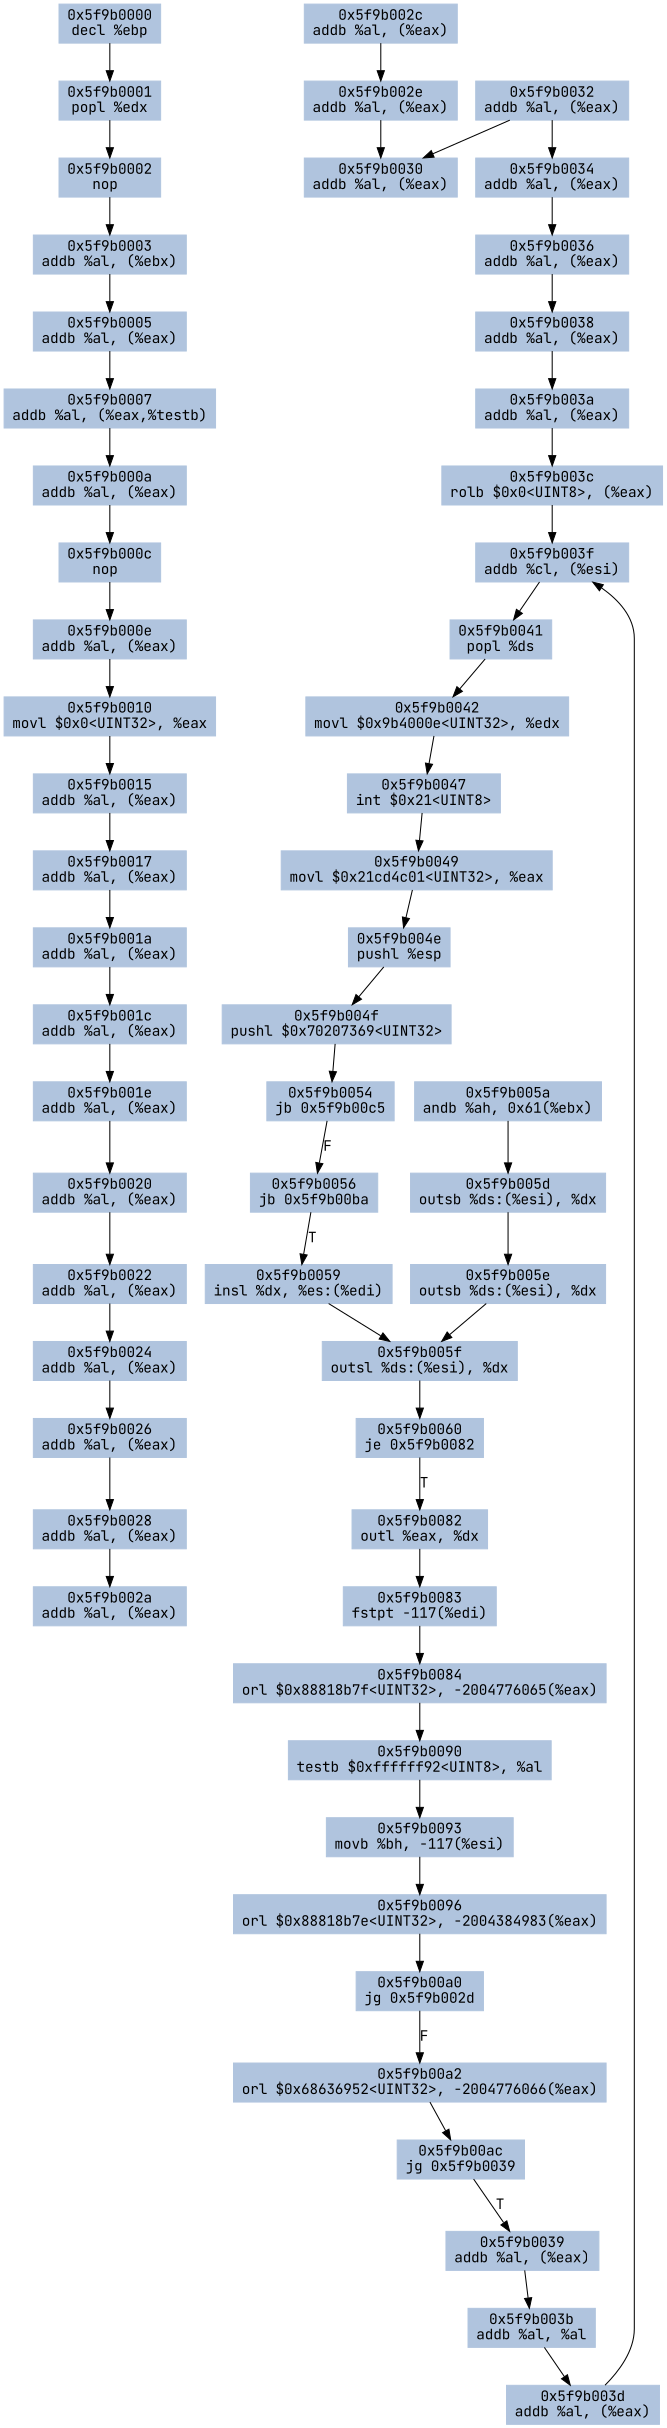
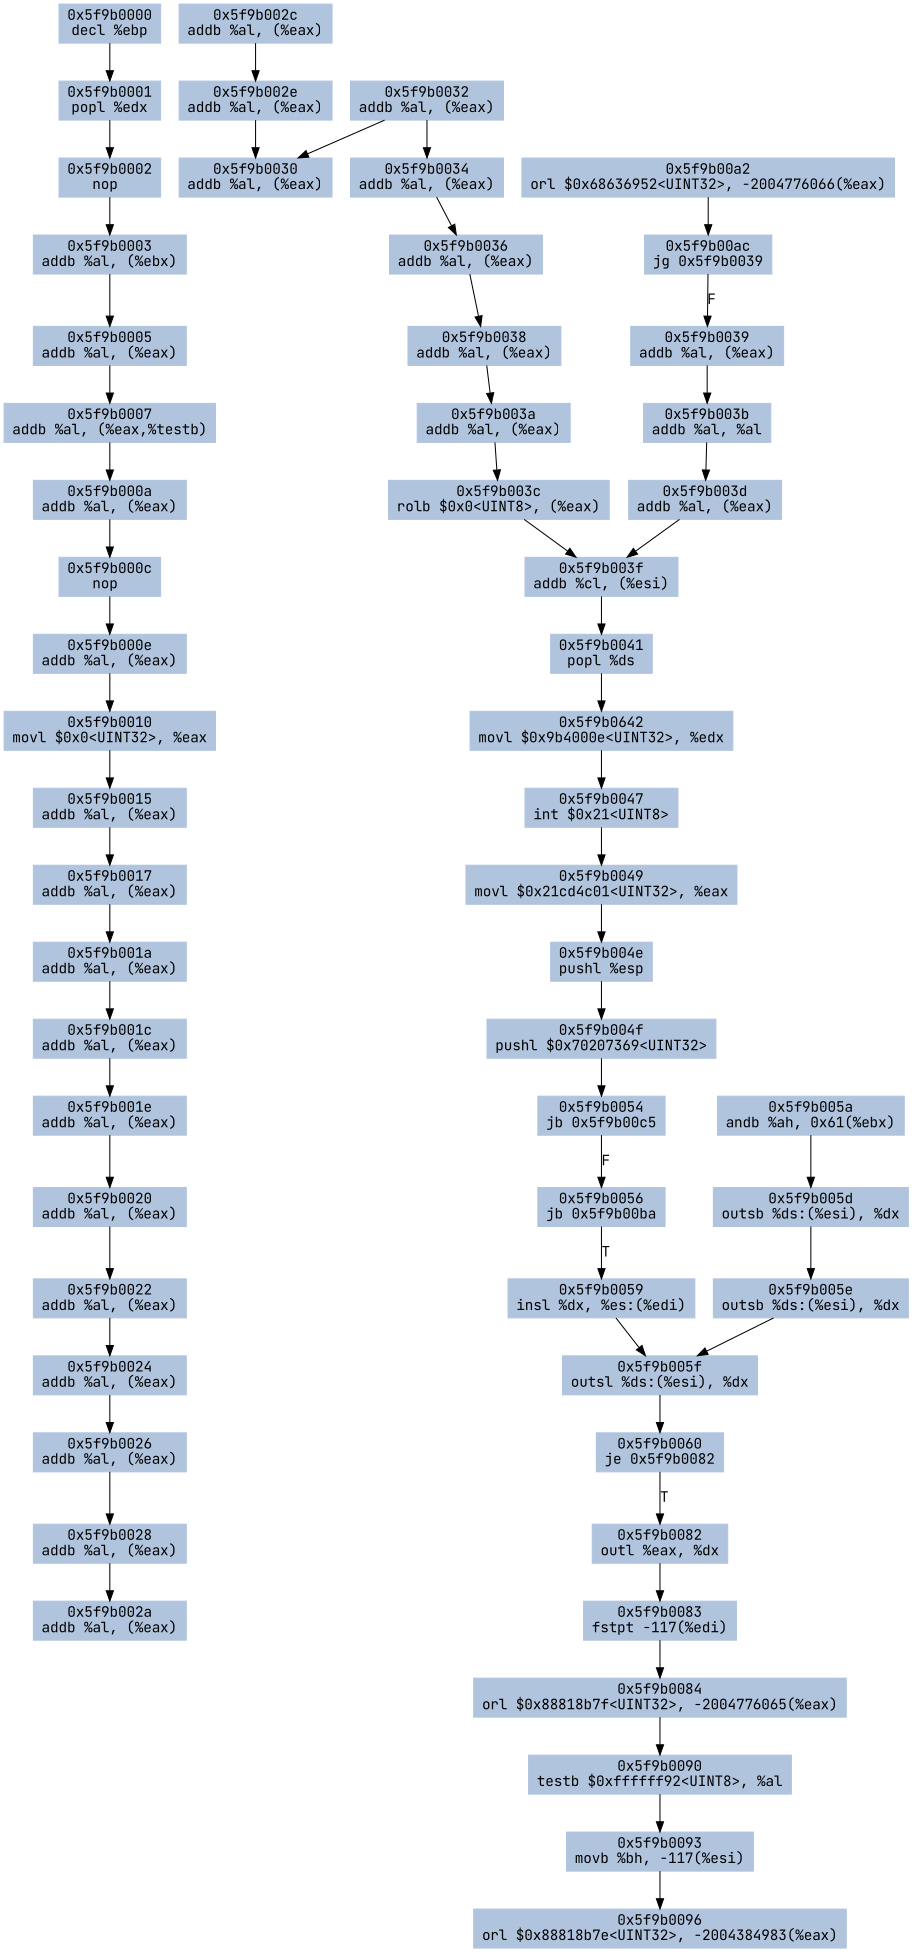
  digraph {
    fontname="JetBrains Mono"
    node [color=lightsteelblue fillcolor=lightsteelblue fontname="JetBrains Mono" shape=rectangle style=filled]
    edge [color="#000000" fontname="JetBrains Mono"]
    n1 [label="0x5f9b0000\ndecl %ebp"]
    n2 [label="0x5f9b0001\npopl %edx"]
    n3 [label="0x5f9b0002\nnop "]
    n4 [label="0x5f9b0003\naddb %al, (%ebx)"]
    n5 [label="0x5f9b0005\naddb %al, (%eax)"]
    n6 [label="0x5f9b0007\naddb %al, (%eax,%testb)"]
    n7 [label="0x5f9b000a\naddb %al, (%eax)"]
    n8 [label="0x5f9b000c\nnop "]
    n9 [label="0x5f9b000e\naddb %al, (%eax)"]
    n10 [label="0x5f9b0010\nmovl $0x0<UINT32>, %eax"]
    n11 [label="0x5f9b0015\naddb %al, (%eax)"]
    n12 [label="0x5f9b0017\naddb %al, (%eax)"]
    n13 [label="0x5f9b001a\naddb %al, (%eax)"]
    n14 [label="0x5f9b001c\naddb %al, (%eax)"]
    n15 [label="0x5f9b001e\naddb %al, (%eax)"]
    n16 [label="0x5f9b0020\naddb %al, (%eax)"]
    n17 [label="0x5f9b0022\naddb %al, (%eax)"]
    n18 [label="0x5f9b0024\naddb %al, (%eax)"]
    n19 [label="0x5f9b0026\naddb %al, (%eax)"]
    n20 [label="0x5f9b0028\naddb %al, (%eax)"]
    n21 [label="0x5f9b002a\naddb %al, (%eax)"]
    n22 [label="0x5f9b002c\naddb %al, (%eax)"]
    n23 [label="0x5f9b002e\naddb %al, (%eax)"]
    n24 [label="0x5f9b0030\naddb %al, (%eax)"]
    n25 [label="0x5f9b0032\naddb %al, (%eax)"]
    n26 [label="0x5f9b0034\naddb %al, (%eax)"]
    n27 [label="0x5f9b0036\naddb %al, (%eax)"]
    n28 [label="0x5f9b0038\naddb %al, (%eax)"]
    n29 [label="0x5f9b003a\naddb %al, (%eax)"]
    n30 [label="0x5f9b003c\nrolb $0x0<UINT8>, (%eax)"]
    n31 [label="0x5f9b003f\naddb %cl, (%esi)"]
    n32 [label="0x5f9b0041\npopl %ds"]
-   n33 [label="0x5f9b0042\nmovl $0x9b4000e<UINT32>, %edx"]
+   n33 [label="0x5f9b0642\nmovl $0x9b4000e<UINT32>, %edx"]
    n34 [label="0x5f9b0047\nint $0x21<UINT8>"]
    n35 [label="0x5f9b0049\nmovl $0x21cd4c01<UINT32>, %eax"]
    n36 [label="0x5f9b004e\npushl %esp"]
    n37 [label="0x5f9b004f\npushl $0x70207369<UINT32>"]
    n38 [label="0x5f9b0054\njb 0x5f9b00c5"]
    n39 [label="0x5f9b0056\njb 0x5f9b00ba"]
    n40 [label="0x5f9b0059\ninsl %dx, %es:(%edi)"]
    n41 [label="0x5f9b005f\noutsl %ds:(%esi), %dx"]
    n42 [label="0x5f9b005a\nandb %ah, 0x61(%ebx)"]
    n43 [label="0x5f9b005d\noutsb %ds:(%esi), %dx"]
    n44 [label="0x5f9b005e\noutsb %ds:(%esi), %dx"]
    n45 [label="0x5f9b0060\nje 0x5f9b0082"]
    n46 [label="0x5f9b0082\noutl %eax, %dx"]
    n47 [label="0x5f9b0083\nfstpt -117(%edi)"]
    n48 [label="0x5f9b0084\norl $0x88818b7f<UINT32>, -2004776065(%eax)"]
    n49 [label="0x5f9b0090\ntestb $0xffffff92<UINT8>, %al"]
    n50 [label="0x5f9b0093\nmovb %bh, -117(%esi)"]
    n51 [label="0x5f9b0096\norl $0x88818b7e<UINT32>, -2004384983(%eax)"]
-   n52 [label="0x5f9b00a0\njg 0x5f9b002d"]
    n53 [label="0x5f9b00a2\norl $0x68636952<UINT32>, -2004776066(%eax)"]
    n54 [label="0x5f9b00ac\njg 0x5f9b0039"]
    n55 [label="0x5f9b0039\naddb %al, (%eax)"]
    n56 [label="0x5f9b003b\naddb %al, %al"]
    n57 [label="0x5f9b003d\naddb %al, (%eax)"]
    n1 -> n2
    n2 -> n3
    n3 -> n4
    n4 -> n5
    n5 -> n6
    n6 -> n7
    n7 -> n8
    n8 -> n9
    n9 -> n10
    n10 -> n11
    n11 -> n12
    n12 -> n13
    n13 -> n14
    n14 -> n15
    n15 -> n16
    n16 -> n17
    n17 -> n18
    n18 -> n19
    n19 -> n20
    n20 -> n21
    n22 -> n23
    n23 -> n24
    n25 -> n24
    n25 -> n26
    n26 -> n27
    n27 -> n28
    n28 -> n29
    n29 -> n30
    n30 -> n31
    n31 -> n32
    n32 -> n33
    n33 -> n34
    n34 -> n35
    n35 -> n36
    n36 -> n37
    n37 -> n38
    n38 -> n39 [label=F]
    n39 -> n40 [label=T]
    n40 -> n41
    n41 -> n45
    n42 -> n43
    n43 -> n44
    n44 -> n41
    n45 -> n46 [label=T]
    n46 -> n47
    n47 -> n48
    n48 -> n49
    n49 -> n50
    n50 -> n51
-   n51 -> n52
-   n52 -> n53 [label=F]
    n53 -> n54
-   n54 -> n55 [label=T]
+   n54 -> n55 [label=F]
    n55 -> n56
    n56 -> n57
    n57 -> n31
  }
